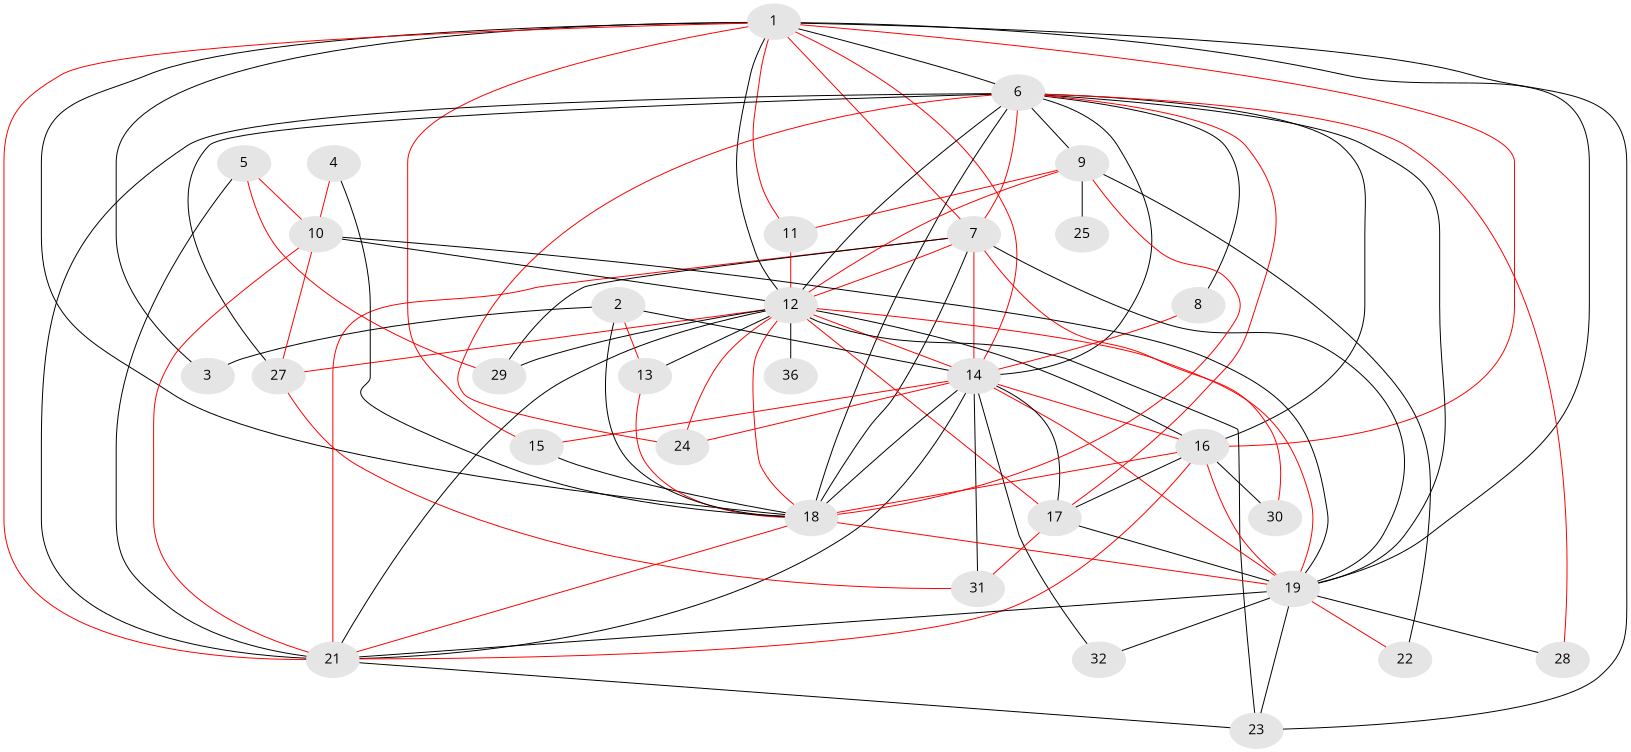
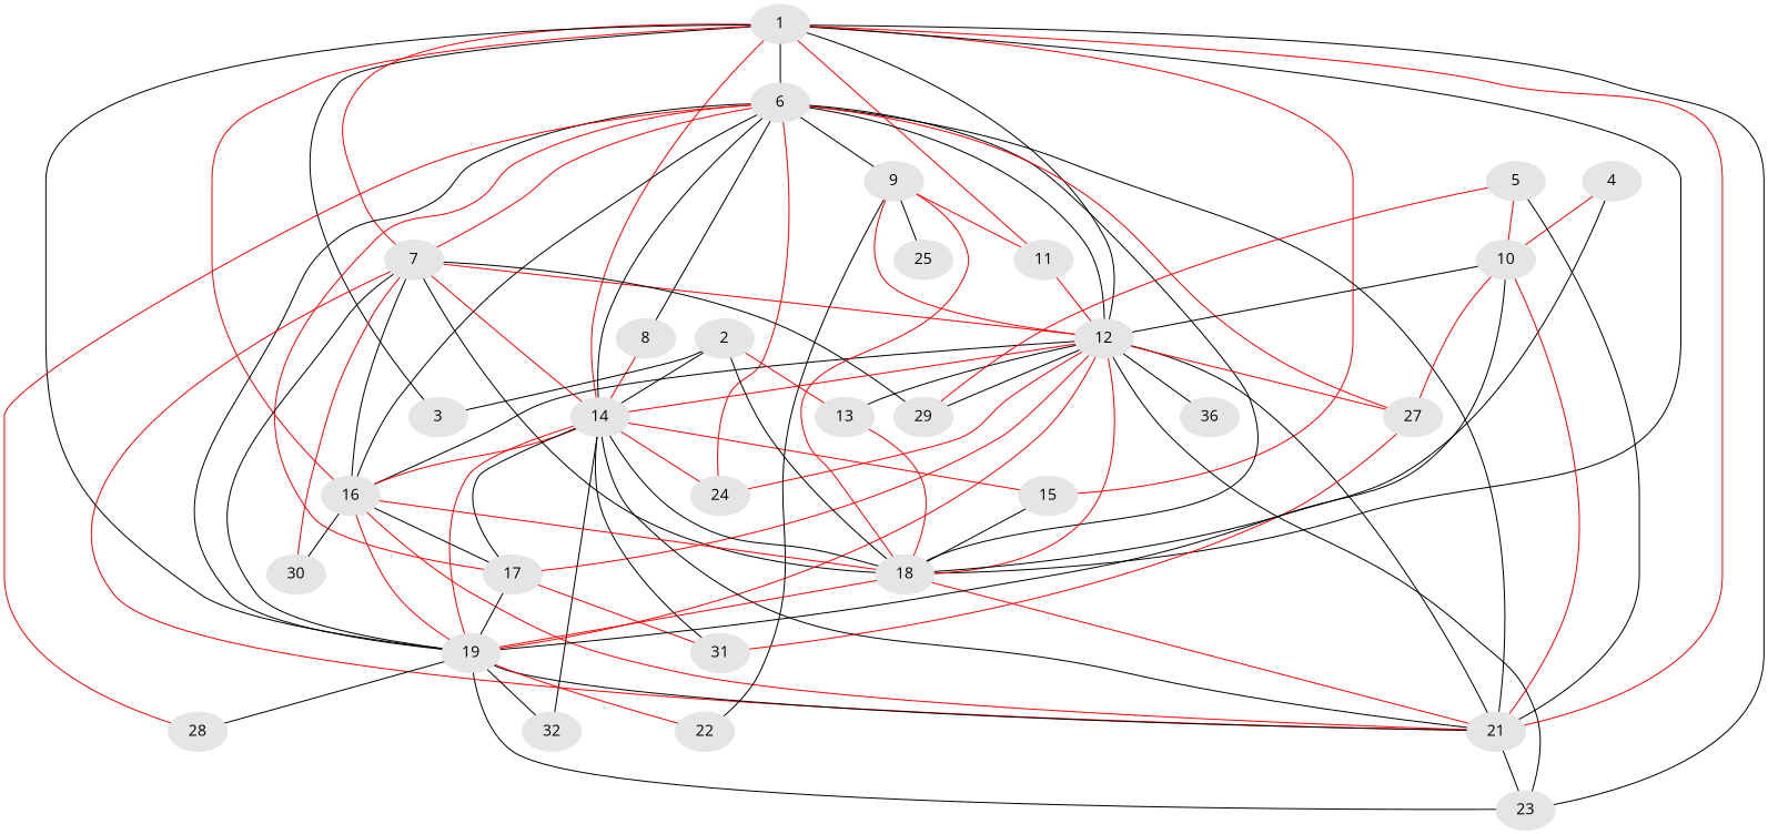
  graph {
    fontname="Open Sans"
    node [color=gray90 fontname="Open Sans" style=filled]
    edge [color=black fontname="Open Sans" weight=1.0]
    1
    3
    6
    7
    11
    12
    14
    15
    16
    18
    19
    21
    23
    8
    9
    17
    24
    27
    28
    29
    30
    13
    n23 [label=36]
    31
    32
    22
    2
    4
    10
    5
    25
    1 -- 3
    1 -- 6 [weight=3.0]
    1 -- 7 [color=red weight=2.0]
    1 -- 11 [color=red weight=2.0]
    1 -- 12 [weight=2.0]
    1 -- 14 [color=red weight=2.0]
    1 -- 15 [color=red weight=2.0]
    1 -- 16 [color=red weight=2.0]
    1 -- 18 [weight=2.0]
    1 -- 19 [weight=2.0]
    1 -- 21 [color=red weight=2.0]
    1 -- 23
    6 -- 7 [color=red]
    6 -- 12
    6 -- 14
    6 -- 16 [weight=2.0]
    6 -- 18
    6 -- 19
    6 -- 21 [weight=2.0]
    6 -- 8
    6 -- 9
    6 -- 17 [color=red]
    6 -- 24 [color=red]
-   6 -- 27
+   6 -- 27 [color=red]
    6 -- 28 [color=red]
    7 -- 12 [color=red]
    7 -- 14 [color=red]
+   7 -- 16
    7 -- 18 [weight=2.0]
    7 -- 19
    7 -- 21 [color=red]
    7 -- 29
    7 -- 30 [color=red]
    11 -- 12 [color=red]
    12 -- 14 [color=red weight=2.0]
    12 -- 16
    12 -- 18 [color=red]
    12 -- 19 [color=red weight=2.0]
    12 -- 21 [weight=2.0]
    12 -- 23
    12 -- 17 [color=red]
    12 -- 24 [color=red]
    12 -- 27 [color=red]
    12 -- 29
    12 -- 13
    12 -- n23
    14 -- 15 [color=red]
    14 -- 16 [color=red weight=2.0]
    14 -- 18 [weight=2.0]
    14 -- 19 [color=red]
    14 -- 21
    14 -- 17
    14 -- 24 [color=red]
    14 -- 31
    14 -- 32
    15 -- 18
    16 -- 18 [color=red]
    16 -- 19 [color=red]
    16 -- 21 [color=red]
    16 -- 17
    16 -- 30
    18 -- 19 [color=red weight=2.0]
    18 -- 21 [color=red]
    19 -- 21
    19 -- 23
    19 -- 28
    19 -- 32
    19 -- 22 [color=red]
    21 -- 23
    8 -- 14 [color=red]
    9 -- 11 [color=red]
    9 -- 12 [color=red]
    9 -- 18 [color=red]
    9 -- 22
    9 -- 25
    17 -- 19 [weight=2.0]
    17 -- 31 [color=red]
    27 -- 31 [color=red]
    13 -- 18 [color=red]
    2 -- 3
    2 -- 14
    2 -- 18
    2 -- 13 [color=red]
    4 -- 18
    4 -- 10 [color=red]
    10 -- 12
    10 -- 19
    10 -- 21 [color=red]
    10 -- 27 [color=red]
    5 -- 21 [weight=2.0]
    5 -- 29 [color=red]
    5 -- 10 [color=red]
  }
